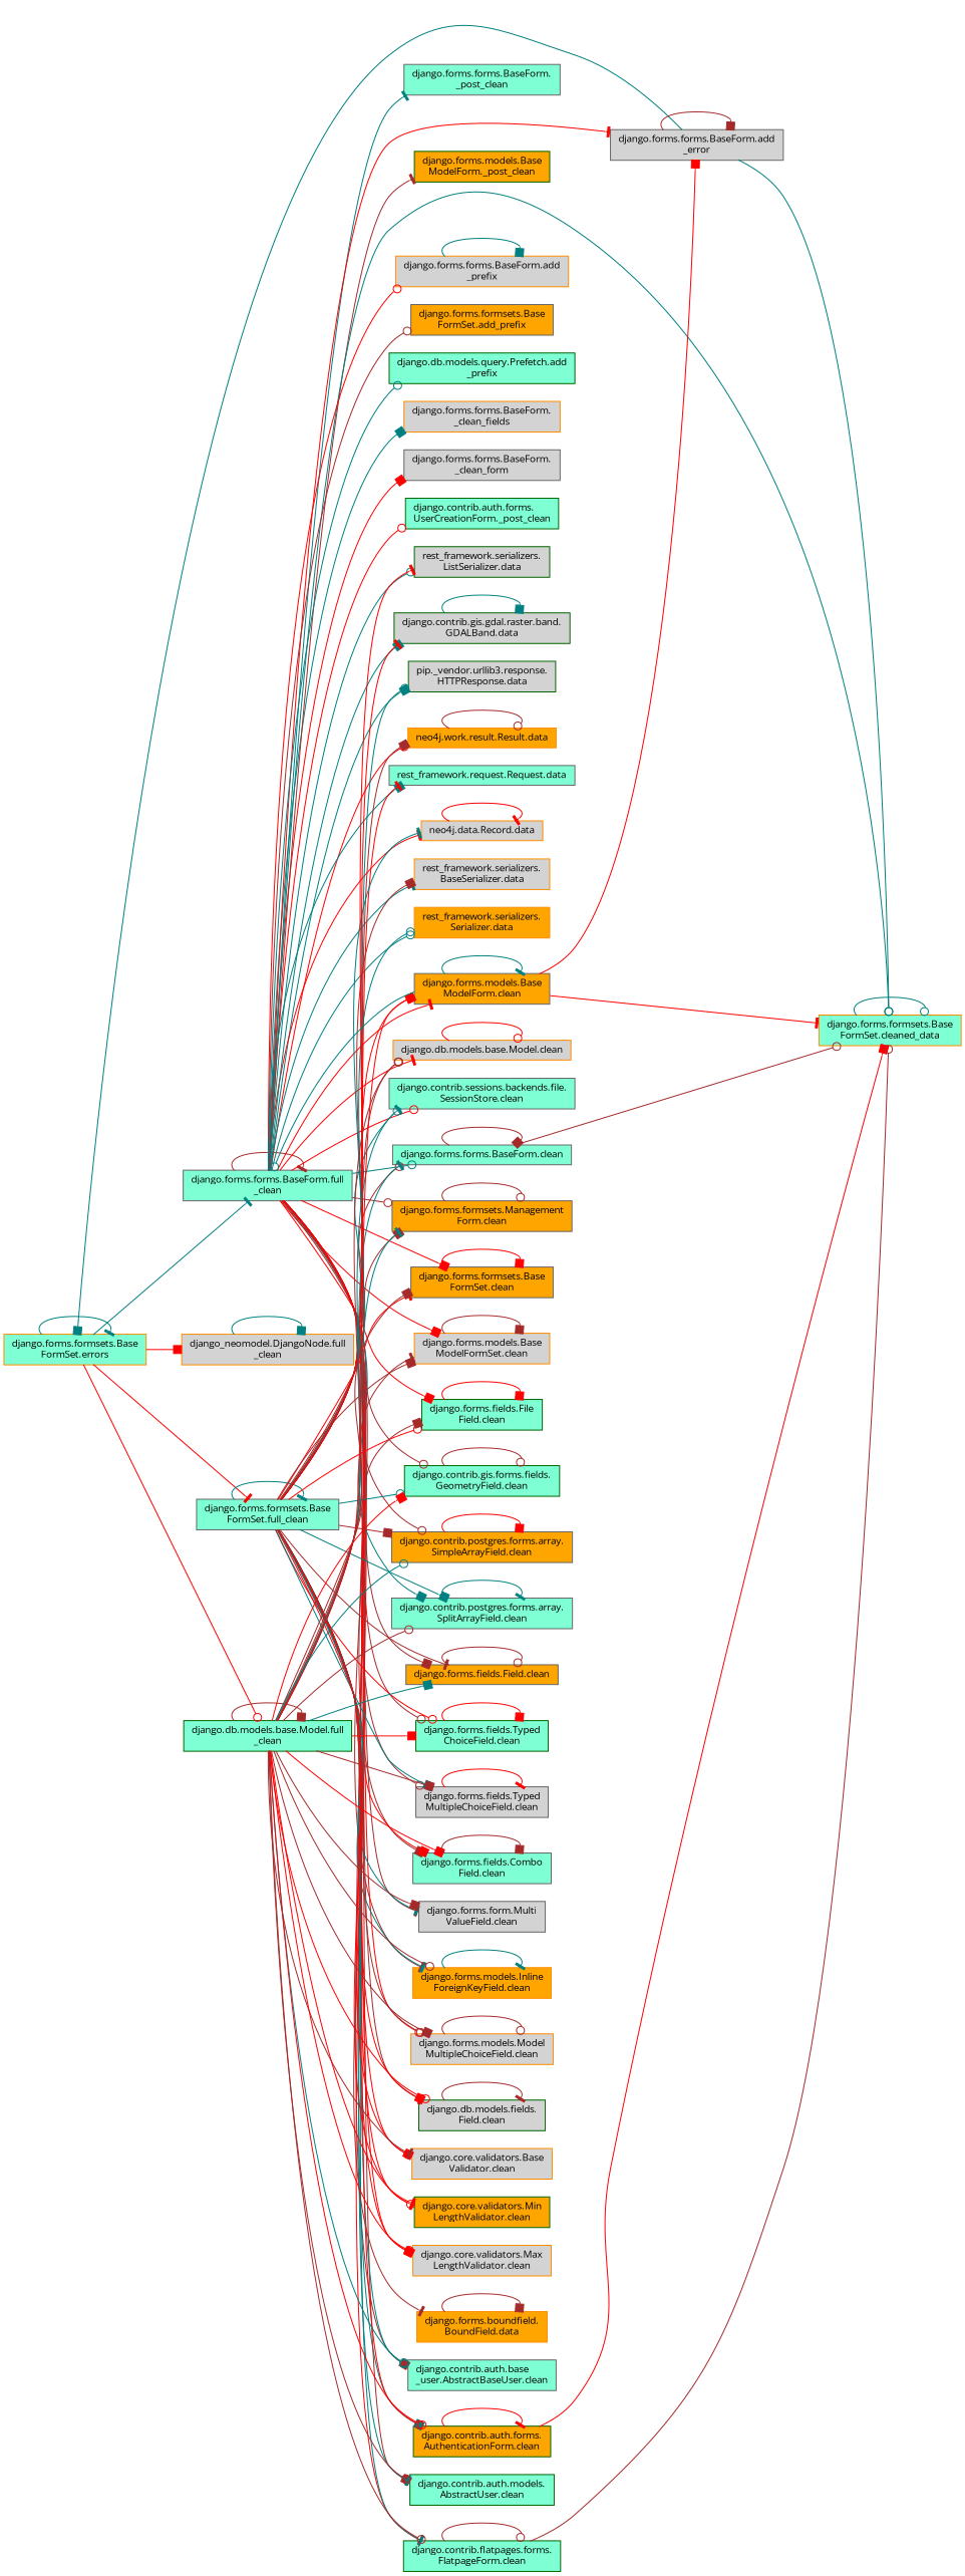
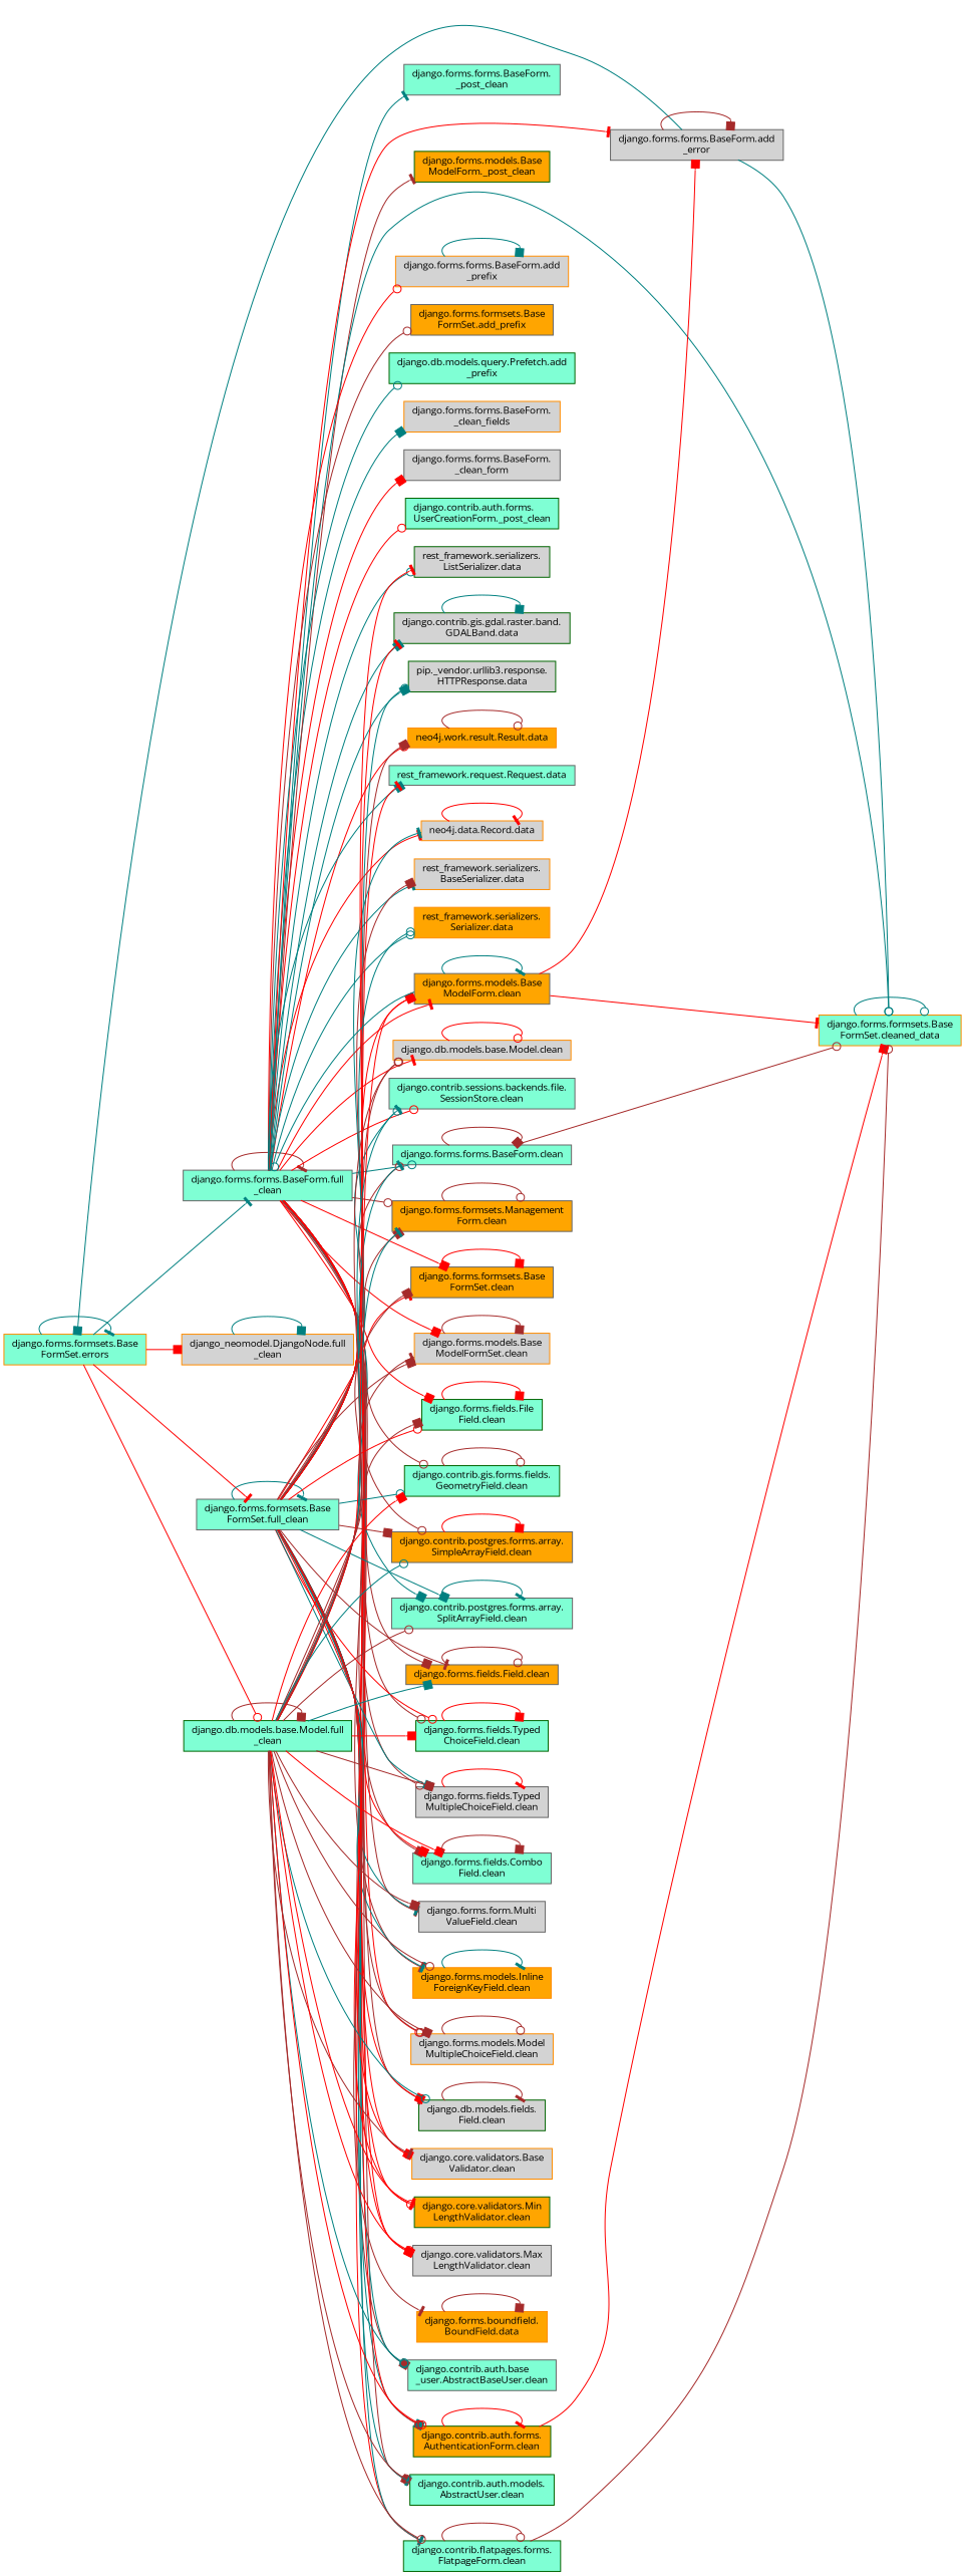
  digraph {
    fontname="Open Sans"
    rankdir=LR
    node [color=gray40 fillcolor=aquamarine fontname="Open Sans" fontsize=10 shape=record style=filled]
    edge [arrowhead=box color=red fontname="Open Sans" fontsize=10 labelfontname=Helvetica labelfontsize=10 style=solid]
    n1 [color=darkorange fontcolor=black height=0.2 label="django.forms.formsets.Base\lFormSet.errors" width=0.4]
    n2 [height=0.2 label="django.forms.forms.BaseForm.full\l_clean" width=0.4]
    n3 [height=0.2 label="django.forms.formsets.Base\lFormSet.full_clean" width=0.4]
    n4 [color=darkorange fillcolor=lightgrey height=0.2 label="django_neomodel.DjangoNode.full\l_clean" width=0.4]
    n5 [color=darkgreen height=0.2 label="django.db.models.base.Model.full\l_clean" width=0.4]
    n6 [color=darkorange fillcolor=lightgrey height=0.2 label="django.forms.forms.BaseForm.\l_clean_fields" width=0.4]
    n7 [fillcolor=lightgrey height=0.2 label="django.forms.forms.BaseForm.\l_clean_form" width=0.4]
    n8 [color=darkgreen height=0.2 label="django.contrib.auth.forms.\lUserCreationForm._post_clean" width=0.4]
    n9 [height=0.2 label="django.forms.forms.BaseForm.\l_post_clean" width=0.4]
    n10 [color=darkgreen fillcolor=orange height=0.2 label="django.forms.models.Base\lModelForm._post_clean" width=0.4]
    n11 [fillcolor=lightgrey height=0.2 label="django.forms.forms.BaseForm.add\l_error" width=0.4]
    n12 [color=darkorange height=0.2 label="django.forms.formsets.Base\lFormSet.cleaned_data" width=0.4]
    n13 [color=darkorange fillcolor=lightgrey height=0.2 label="django.forms.forms.BaseForm.add\l_prefix" width=0.4]
    n14 [fillcolor=orange height=0.2 label="django.forms.formsets.Base\lFormSet.add_prefix" width=0.4]
    n15 [color=darkgreen height=0.2 label="django.db.models.query.Prefetch.add\l_prefix" width=0.4]
    n16 [height=0.2 label="django.contrib.auth.base\l_user.AbstractBaseUser.clean" width=0.4]
    n17 [color=darkgreen fillcolor=orange height=0.2 label="django.contrib.auth.forms.\lAuthenticationForm.clean" width=0.4]
    n18 [color=darkgreen height=0.2 label="django.contrib.auth.models.\lAbstractUser.clean" width=0.4]
    n19 [color=darkgreen height=0.2 label="django.contrib.flatpages.forms.\lFlatpageForm.clean" width=0.4]
    n20 [height=0.2 label="django.contrib.sessions.backends.file.\lSessionStore.clean" width=0.4]
    n21 [color=darkorange fillcolor=lightgrey height=0.2 label="django.db.models.base.Model.clean" width=0.4]
    n22 [height=0.2 label="django.forms.forms.BaseForm.clean" width=0.4]
    n23 [fillcolor=orange height=0.2 label="django.forms.formsets.Management\lForm.clean" width=0.4]
    n24 [fillcolor=orange height=0.2 label="django.forms.formsets.Base\lFormSet.clean" width=0.4]
    n25 [fillcolor=orange height=0.2 label="django.forms.models.Base\lModelForm.clean" width=0.4]
    n26 [color=darkorange fillcolor=lightgrey height=0.2 label="django.forms.models.Base\lModelFormSet.clean" width=0.4]
    n27 [color=darkgreen height=0.2 label="django.forms.fields.File\lField.clean" width=0.4]
    n28 [color=darkgreen height=0.2 label="django.contrib.gis.forms.fields.\lGeometryField.clean" width=0.4]
    n29 [fillcolor=orange height=0.2 label="django.contrib.postgres.forms.array.\lSimpleArrayField.clean" width=0.4]
    n30 [height=0.2 label="django.contrib.postgres.forms.array.\lSplitArrayField.clean" width=0.4]
    n31 [fillcolor=orange height=0.2 label="django.forms.fields.Field.clean" width=0.4]
    n32 [color=darkgreen height=0.2 label="django.forms.fields.Typed\lChoiceField.clean" width=0.4]
    n33 [fillcolor=lightgrey height=0.2 label="django.forms.fields.Typed\lMultipleChoiceField.clean" width=0.4]
    n34 [height=0.2 label="django.forms.fields.Combo\lField.clean" width=0.4]
    n35 [fillcolor=lightgrey height=0.2 label="django.forms.form.Multi\lValueField.clean" width=0.4]
    n36 [color=darkorange fillcolor=orange height=0.2 label="django.forms.models.Inline\lForeignKeyField.clean" width=0.4]
    n37 [color=darkorange fillcolor=lightgrey height=0.2 label="django.forms.models.Model\lMultipleChoiceField.clean" width=0.4]
    n38 [color=darkgreen fillcolor=lightgrey height=0.2 label="django.db.models.fields.\lField.clean" width=0.4]
    n39 [color=darkorange fillcolor=lightgrey height=0.2 label="django.core.validators.Base\lValidator.clean" width=0.4]
    n40 [color=darkgreen fillcolor=orange height=0.2 label="django.core.validators.Min\lLengthValidator.clean" width=0.4]
-   n41 [color=darkorange fillcolor=lightgrey height=0.2 label="django.core.validators.Max\lLengthValidator.clean" width=0.4]
+   n41 [fillcolor=lightgrey height=0.2 label="django.core.validators.Max\lLengthValidator.clean" width=0.4]
    n42 [color=darkgreen fillcolor=lightgrey height=0.2 label="pip._vendor.urllib3.response.\lHTTPResponse.data" width=0.4]
    n43 [color=darkorange fillcolor=orange height=0.2 label="neo4j.work.result.Result.data" width=0.4]
    n44 [height=0.2 label="rest_framework.request.Request.data" width=0.4]
    n45 [color=darkorange fillcolor=lightgrey height=0.2 label="neo4j.data.Record.data" width=0.4]
    n46 [color=darkorange fillcolor=lightgrey height=0.2 label="rest_framework.serializers.\lBaseSerializer.data" width=0.4]
    n47 [color=darkorange fillcolor=orange height=0.2 label="rest_framework.serializers.\lSerializer.data" width=0.4]
    n48 [color=darkgreen fillcolor=lightgrey height=0.2 label="rest_framework.serializers.\lListSerializer.data" width=0.4]
    n49 [color=darkgreen fillcolor=lightgrey height=0.2 label="django.contrib.gis.gdal.raster.band.\lGDALBand.data" width=0.4]
    n50 [color=darkorange fillcolor=orange height=0.2 label="django.forms.boundfield.\lBoundField.data" width=0.4]
    n1 -> n1 [arrowhead=tee color=teal]
    n1 -> n2 [arrowhead=tee color=teal]
    n1 -> n3 [arrowhead=tee]
    n1 -> n4
    n1 -> n5 [arrowhead=odot]
    n2 -> n2 [arrowhead=tee color=brown]
    n2 -> n6 [color=teal]
    n2 -> n7
    n2 -> n8 [arrowhead=odot]
    n2 -> n9 [arrowhead=tee color=teal]
    n2 -> n10 [arrowhead=tee color=brown]
    n2 -> n11 [arrowhead=tee]
    n2 -> n12 [arrowhead=odot color=teal]
    n2 -> n13 [arrowhead=odot]
    n2 -> n14 [arrowhead=odot color=brown]
    n2 -> n15 [arrowhead=odot color=teal]
    n2 -> n16 [color=brown]
    n2 -> n17 [color=teal]
    n2 -> n18 [color=brown]
    n2 -> n19 [arrowhead=tee]
    n2 -> n20 [arrowhead=odot]
    n2 -> n21 [arrowhead=tee]
    n2 -> n22 [arrowhead=odot color=teal]
    n2 -> n23 [arrowhead=odot color=brown]
    n2 -> n24
    n2 -> n25 [arrowhead=tee]
    n2 -> n26
    n2 -> n27
    n2 -> n28 [arrowhead=odot color=brown]
    n2 -> n29 [arrowhead=odot color=brown]
    n2 -> n30 [color=teal]
    n2 -> n31 [color=brown]
    n2 -> n32 [arrowhead=odot color=brown]
    n2 -> n33 [arrowhead=odot color=brown]
    n2 -> n34 [color=brown]
    n2 -> n35 [arrowhead=tee color=brown]
    n2 -> n36 [arrowhead=tee color=brown]
    n2 -> n37 [arrowhead=odot]
    n2 -> n38 [arrowhead=tee color=brown]
    n2 -> n39 [arrowhead=odot]
    n2 -> n40 [arrowhead=odot]
    n2 -> n41
    n2 -> n42 [color=teal]
    n2 -> n43 [arrowhead=odot]
    n2 -> n44 [color=teal]
    n2 -> n45 [arrowhead=tee]
    n2 -> n46 [arrowhead=tee color=teal]
    n2 -> n47 [arrowhead=odot color=teal]
    n2 -> n48 [arrowhead=odot color=teal]
    n2 -> n49 [color=teal]
    n3 -> n3 [arrowhead=tee color=teal]
    n3 -> n16 [arrowhead=odot color=teal]
    n3 -> n17 [arrowhead=odot]
    n3 -> n18 [arrowhead=tee color=teal]
    n3 -> n19 [arrowhead=tee color=teal]
    n3 -> n20 [arrowhead=odot color=teal]
    n3 -> n21 [arrowhead=odot color=brown]
    n3 -> n22 [arrowhead=odot color=brown]
    n3 -> n23 [color=brown]
    n3 -> n24 [arrowhead=tee]
    n3 -> n25
    n3 -> n26 [color=brown]
    n3 -> n27 [arrowhead=odot]
    n3 -> n28 [arrowhead=odot color=teal]
    n3 -> n29 [color=brown]
    n3 -> n30 [color=teal]
    n3 -> n31 [arrowhead=tee color=brown]
    n3 -> n32 [arrowhead=odot]
    n3 -> n33 [color=teal]
    n3 -> n34
    n3 -> n35 [arrowhead=tee color=teal]
    n3 -> n36 [arrowhead=tee color=teal]
    n3 -> n37 [arrowhead=odot color=brown]
    n3 -> n38
    n3 -> n39
    n3 -> n40 [arrowhead=tee]
    n3 -> n41
    n3 -> n42 [arrowhead=odot color=teal]
    n3 -> n43 [color=brown]
    n3 -> n44 [arrowhead=tee]
    n3 -> n45 [arrowhead=tee color=teal]
    n3 -> n46 [color=brown]
    n3 -> n47 [arrowhead=odot color=teal]
    n3 -> n48 [arrowhead=tee]
    n3 -> n49 [arrowhead=tee]
    n3 -> n50 [arrowhead=tee color=brown]
    n4 -> n4 [color=teal]
    n5 -> n5 [color=brown]
    n5 -> n16 [arrowhead=odot color=teal]
    n5 -> n17 [arrowhead=odot]
    n5 -> n18 [arrowhead=odot color=brown]
    n5 -> n19 [arrowhead=odot color=brown]
    n5 -> n20 [arrowhead=tee color=teal]
    n5 -> n21 [arrowhead=odot color=brown]
    n5 -> n22 [arrowhead=tee color=teal]
    n5 -> n23 [arrowhead=tee color=teal]
    n5 -> n24 [color=brown]
    n5 -> n25
    n5 -> n26 [arrowhead=tee color=brown]
    n5 -> n27 [color=brown]
    n5 -> n28
    n5 -> n29 [arrowhead=odot color=teal]
    n5 -> n30 [arrowhead=odot color=brown]
    n5 -> n31 [color=teal]
    n5 -> n32
    n5 -> n33 [color=brown]
    n5 -> n34
    n5 -> n35 [color=brown]
    n5 -> n36 [arrowhead=odot color=brown]
    n5 -> n37 [color=brown]
-   n5 -> n38 [arrowhead=odot]
+   n5 -> n38 [arrowhead=odot color=teal]
    n5 -> n39 [arrowhead=tee color=brown]
    n5 -> n40 [arrowhead=tee]
    n5 -> n41 [arrowhead=odot]
    n11 -> n1 [color=teal]
    n11 -> n11 [color=brown]
    n11 -> n12 [arrowhead=odot color=teal]
    n12 -> n12 [arrowhead=odot color=teal]
    n13 -> n13 [color=teal]
    n17 -> n12
    n17 -> n17 [arrowhead=tee]
    n19 -> n12 [arrowhead=odot color=brown]
    n19 -> n19 [arrowhead=odot color=brown]
    n21 -> n21 [arrowhead=odot]
    n22 -> n12 [arrowhead=odot color=brown]
    n22 -> n22 [color=brown]
    n23 -> n23 [arrowhead=odot color=brown]
    n24 -> n24
    n25 -> n2 [arrowhead=odot color=teal]
    n25 -> n11
    n25 -> n12 [arrowhead=tee]
    n25 -> n25 [arrowhead=tee color=teal]
    n26 -> n26 [color=brown]
    n27 -> n27
    n28 -> n28 [arrowhead=odot color=brown]
    n29 -> n29
    n30 -> n30 [arrowhead=tee color=teal]
    n31 -> n31 [arrowhead=odot color=brown]
    n32 -> n32
    n33 -> n33 [arrowhead=tee]
    n34 -> n34 [color=brown]
    n36 -> n36 [arrowhead=tee color=teal]
    n37 -> n37 [arrowhead=odot color=brown]
    n38 -> n38 [arrowhead=tee color=brown]
    n43 -> n43 [arrowhead=odot color=brown]
    n45 -> n45 [arrowhead=tee]
    n49 -> n49 [color=teal]
    n50 -> n50 [color=brown]
  }
